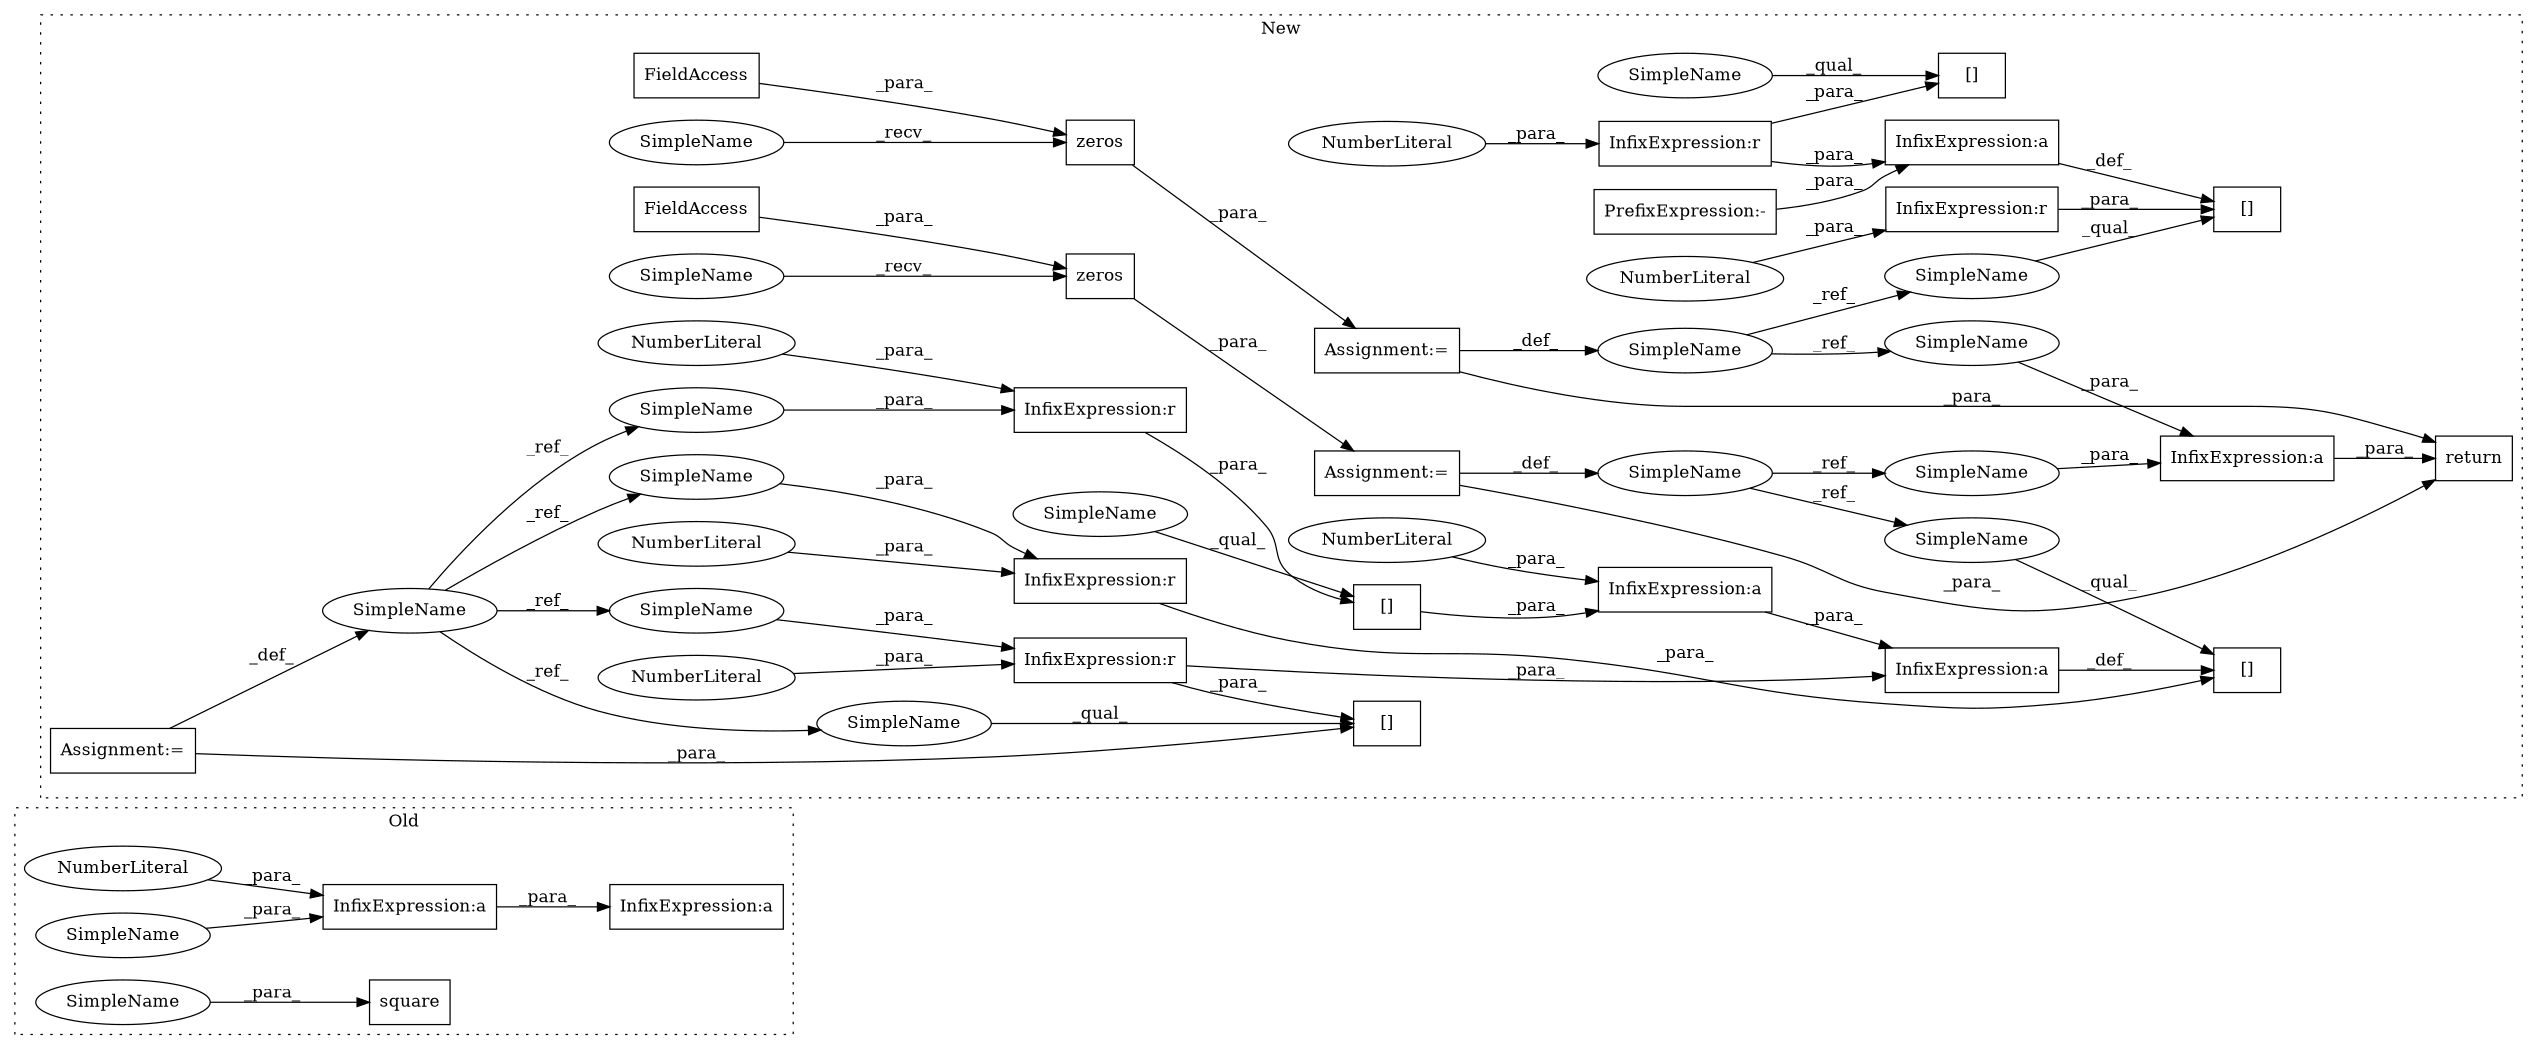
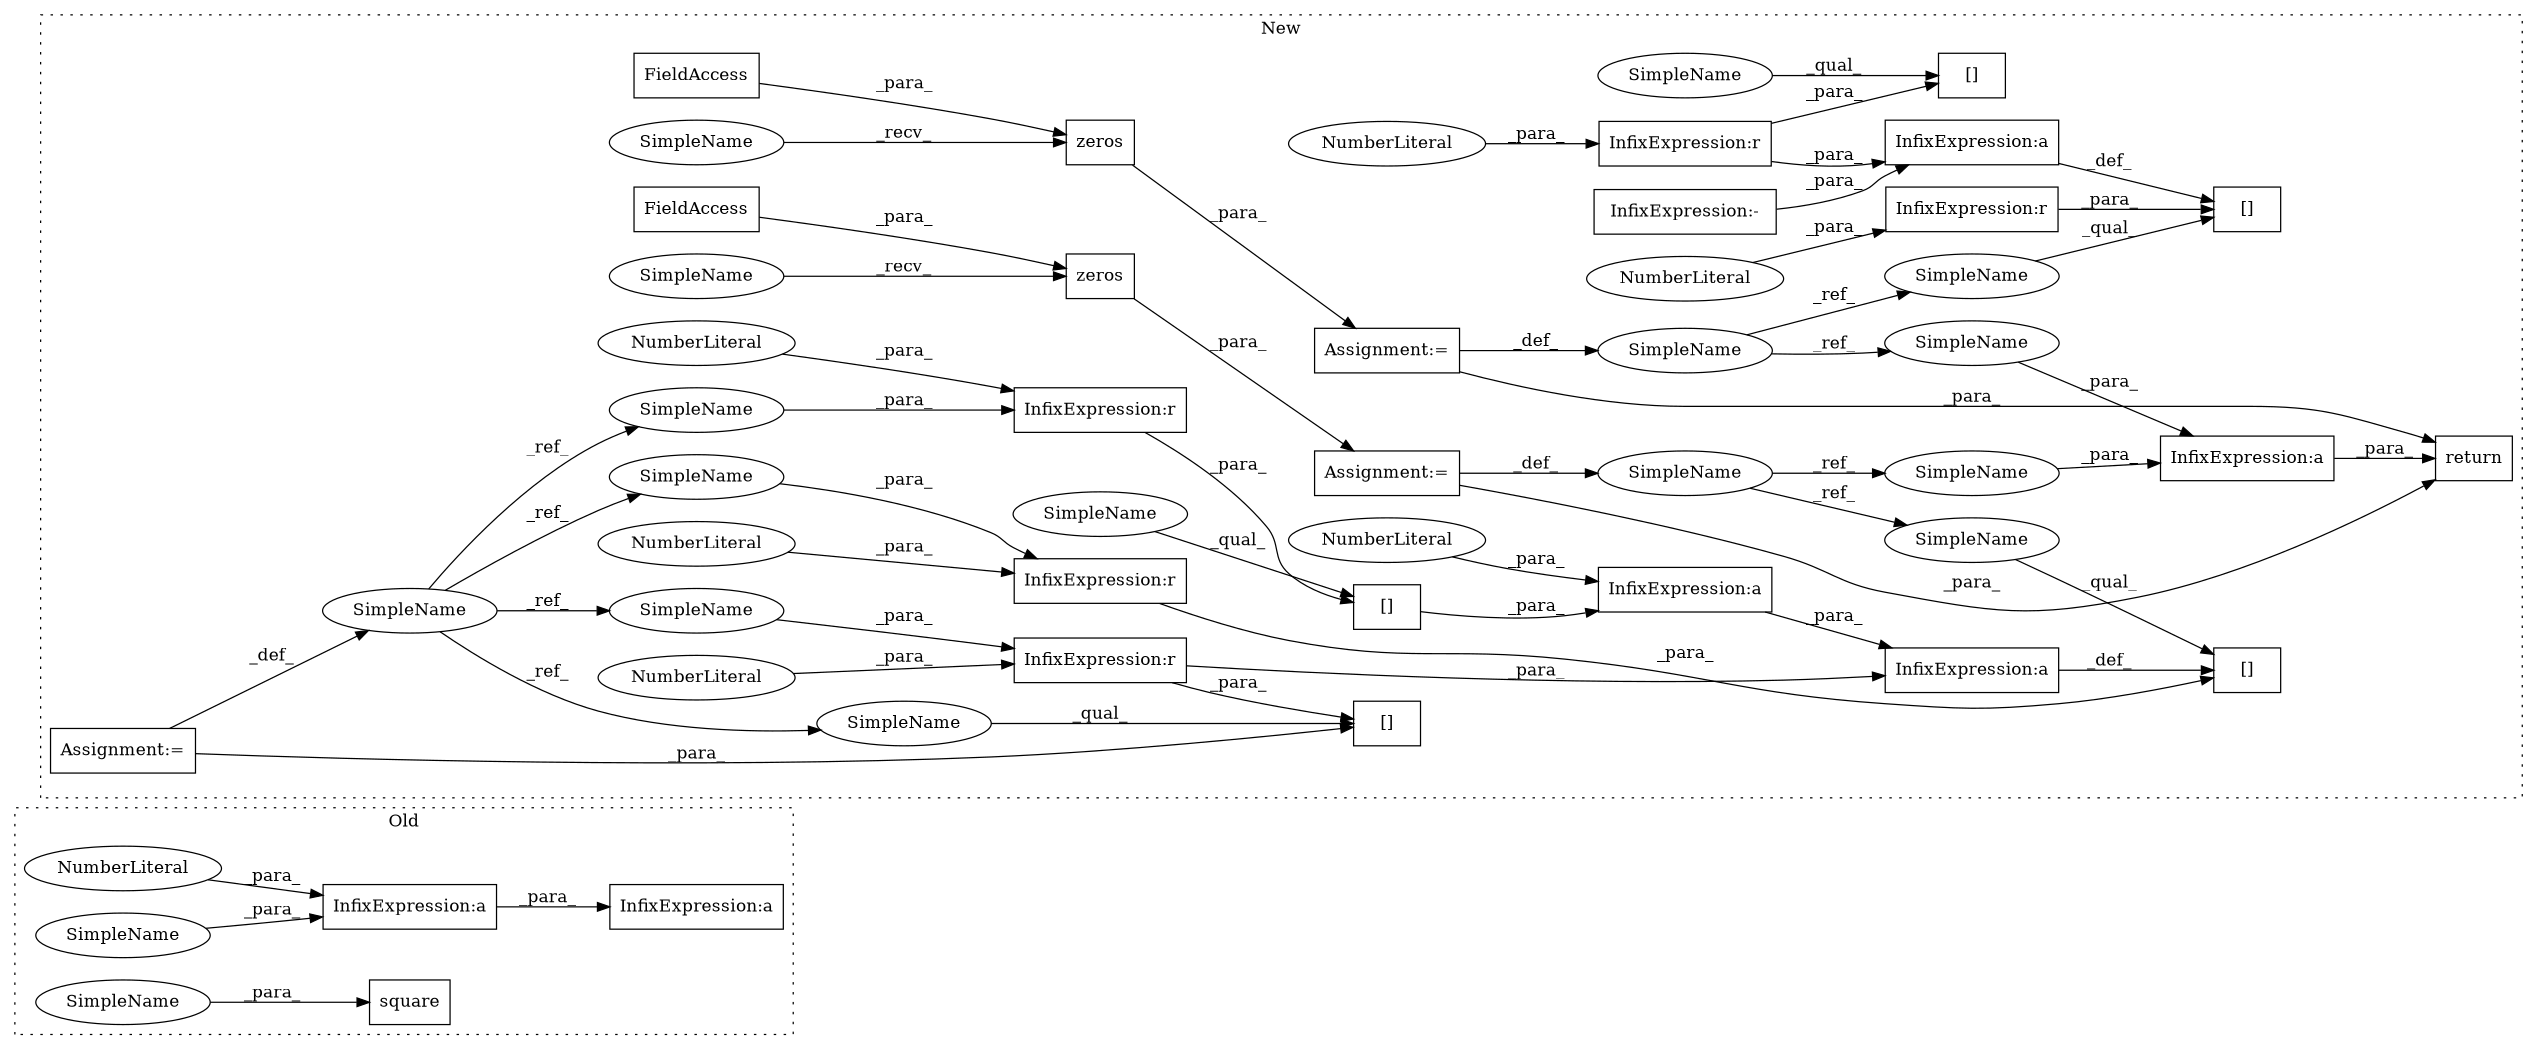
  digraph {
    rankdir=LR
    node [a=42 l=3 shape=box]
    n1 [a=32 l="7,1" label=square s="1468,1485"]
    n2 [a=27 label="InfixExpression:a" s=1517]
    n3 [a=27 label="InfixExpression:a" s=1498]
    n4 [a=34 label=NumberLiteral s=1514 shape=ellipse]
    n5 [l=10 label=SimpleName s=1520 shape=ellipse]
    n6 [l=10 label=SimpleName s=1475 shape=ellipse]
    n7 [a=32 l="6,1" label=zeros s="1906,1919"]
    n8 [a=7 l=1 label="Assignment:=" s=1899]
    n9 [a=27 label="InfixExpression:a" s=2080]
    n10 [a=2 l="3,1" label="[]" s="1993,2004"]
    n11 [a=27 label="InfixExpression:a" s=2020]
    n12 [a=27 label="InfixExpression:a" s=2039]
    n13 [a=34 label=NumberLiteral s=2036 shape=ellipse]
    n14 [a=2 l="11,1" label="[]" s="2042,2061"]
    n15 [l=2 label=SimpleName s=1897 shape=ellipse]
    n16 [a=32 l="6,1" label=zeros s="1877,1890"]
    n17 [a=2 l="3,1" label="[]" s="1926,1936"]
    n18 [a=27 label="InfixExpression:a" s=1950]
    n19 [l=2 label=SimpleName s=1868 shape=ellipse]
-   n20 [a=38 l=1 label="PrefixExpression:-" s=1939]
+   n20 [a=38 l=1 label="InfixExpression:-" s=1939]
    n21 [a=2 l="11,1" label="[]" s="1966,1984"]
    n22 [a=27 label="InfixExpression:r" s=1979]
    n23 [a=34 l=1 label=NumberLiteral s=1982 shape=ellipse]
    n24 [a=27 label="InfixExpression:r" s=2014]
    n25 [a=2 l="3,1" label="[]" s="2008,2019"]
    n26 [a=34 l=1 label=NumberLiteral s=2017 shape=ellipse]
    n27 [l=2 label=SimpleName s=1852 shape=ellipse]
    n28 [a=27 label="InfixExpression:r" s=1999]
    n29 [a=34 l=1 label=NumberLiteral s=2002 shape=ellipse]
    n30 [a=27 label="InfixExpression:r" s=2056]
    n31 [a=34 l=1 label=NumberLiteral s=2059 shape=ellipse]
    n32 [a=27 label="InfixExpression:r" s=1931]
    n33 [a=34 l=1 label=NumberLiteral s=1934 shape=ellipse]
    n34 [a=22 l=7 label=FieldAccess s=1883]
    n35 [a=22 l=7 label=FieldAccess s=1912]
    n36 [a=7 l=1 label="Assignment:=" s=1854]
    n37 [a=7 l=1 label="Assignment:=" s=1870]
    n38 [a=41 l=7 label=return s=2070]
    n39 [l=2 label=SimpleName s=2054 shape=ellipse]
    n40 [l=2 label=SimpleName s=2008 shape=ellipse]
    n41 [l=2 label=SimpleName s=2012 shape=ellipse]
    n42 [l=2 label=SimpleName s=1997 shape=ellipse]
    n43 [l=5 label=SimpleName s=1900 shape=ellipse]
    n44 [l=5 label=SimpleName s=1871 shape=ellipse]
    n45 [l=2 label=SimpleName s=2078 shape=ellipse]
    n46 [l=2 label=SimpleName s=1926 shape=ellipse]
    n47 [l=10 label=SimpleName s=2042 shape=ellipse]
    n48 [l=10 label=SimpleName s=1966 shape=ellipse]
    n49 [l=2 label=SimpleName s=1993 shape=ellipse]
    n50 [l=2 label=SimpleName s=2083 shape=ellipse]
    subgraph cluster_1 {
      label=Old
      style=dotted
      n1
      n2
      n3
      n4
      n5
      n6
    }
    subgraph cluster_2 {
      label=New
      style=dotted
      n7
      n8
      n9
      n10
      n11
      n12
      n13
      n14
      n15
      n16
      n17
      n18
      n19
      n20
      n21
      n22
      n23
      n24
      n25
      n26
      n27
      n28
      n29
      n30
      n31
      n32
      n33
      n34
      n35
      n36
      n37
      n38
      n39
      n40
      n41
      n42
      n43
      n44
      n45
      n46
      n47
      n48
      n49
      n50
    }
    n2 -> n3 [label=_para_]
    n4 -> n2 [label=_para_]
    n5 -> n2 [label=_para_]
    n6 -> n1 [label=_para_]
    n7 -> n8 [label=_para_]
    n8 -> n15 [label=_def_]
    n8 -> n38 [label=_para_]
    n9 -> n38 [label=_para_]
    n11 -> n10 [label=_def_]
    n12 -> n11 [label=_para_]
    n13 -> n12 [label=_para_]
    n14 -> n12 [label=_para_]
    n15 -> n49 [label=_ref_]
    n15 -> n50 [label=_ref_]
    n16 -> n37 [label=_para_]
    n18 -> n17 [label=_def_]
    n19 -> n45 [label=_ref_]
    n19 -> n46 [label=_ref_]
    n20 -> n18 [label=_para_]
    n22 -> n18 [label=_para_]
    n22 -> n21 [label=_para_]
    n23 -> n22 [label=_para_]
    n24 -> n11 [label=_para_]
    n24 -> n25 [label=_para_]
    n26 -> n24 [label=_para_]
    n27 -> n39 [label=_ref_]
    n27 -> n40 [label=_ref_]
    n27 -> n41 [label=_ref_]
    n27 -> n42 [label=_ref_]
    n28 -> n10 [label=_para_]
    n29 -> n28 [label=_para_]
    n30 -> n14 [label=_para_]
    n31 -> n30 [label=_para_]
    n32 -> n17 [label=_para_]
    n33 -> n32 [label=_para_]
    n34 -> n16 [label=_para_]
    n35 -> n7 [label=_para_]
    n36 -> n25 [label=_para_]
    n36 -> n27 [label=_def_]
    n37 -> n19 [label=_def_]
    n37 -> n38 [label=_para_]
    n39 -> n30 [label=_para_]
    n40 -> n25 [label=_qual_]
    n41 -> n24 [label=_para_]
    n42 -> n28 [label=_para_]
    n43 -> n7 [label=_recv_]
    n44 -> n16 [label=_recv_]
    n45 -> n9 [label=_para_]
    n46 -> n17 [label=_qual_]
    n47 -> n14 [label=_qual_]
    n48 -> n21 [label=_qual_]
    n49 -> n10 [label=_qual_]
    n50 -> n9 [label=_para_]
  }
